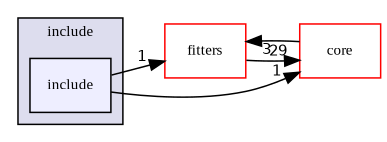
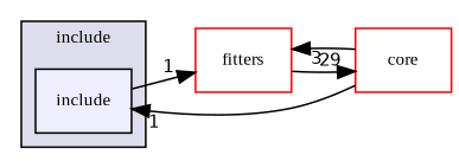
  digraph {
    compound=true
    fontname="Liberation Serif"
    rankdir=LR
    node [fillcolor=white fontname="Liberation Serif" fontsize=10 shape=box style=filled color=red]
    edge [fontname="Liberation Serif" headlabel=1 labeldistance=1.5 labelfontname=Helvetica labelfontsize=10]
    n1 [fillcolor="#eeeeff" label=include pencolor=black color=""]
    n2 [label=fitters]
    n3 [label=core]
    subgraph cluster_1 {
      bgcolor="#ddddee"
      fontsize=10
      label=include
      pencolor=black
      n1
    }
    n1 -> n2
-   n1 -> n3
+   n3 -> n1
    n2 -> n3 [headlabel=29]
    n3 -> n2 [headlabel=3]
  }
